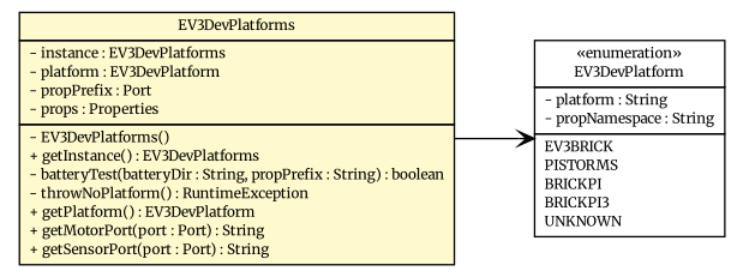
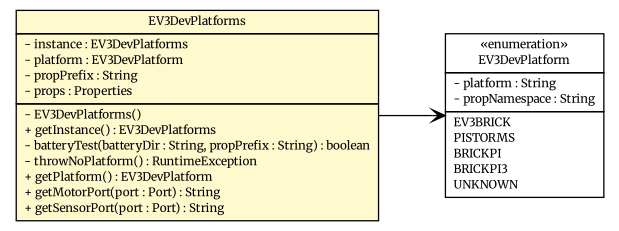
  digraph {
    nodesep=0.25
    ranksep=0.5
    rankdir=LR
    fontname=Merriweather
    node [fontcolor=black fontname=Merriweather fontsize=9.0 shape=plaintext]
    n1 [label=<<table title="ev3dev.hardware.EV3DevPlatform" border="0" cellborder="1" cellspacing="0" cellpadding="2" port="p" href="./EV3DevPlatform.html"> 		<tr><td><table border="0" cellspacing="0" cellpadding="1"> <tr><td align="center" balign="center"> &#171;enumeration&#187; </td></tr> <tr><td align="center" balign="center"> EV3DevPlatform </td></tr> 		</table></td></tr> 		<tr><td><table border="0" cellspacing="0" cellpadding="1"> <tr><td align="left" balign="left"> - platform : String </td></tr> <tr><td align="left" balign="left"> - propNamespace : String </td></tr> 		</table></td></tr> 		<tr><td><table border="0" cellspacing="0" cellpadding="1"> <tr><td align="left" balign="left"> EV3BRICK </td></tr> <tr><td align="left" balign="left"> PISTORMS </td></tr> <tr><td align="left" balign="left"> BRICKPI </td></tr> <tr><td align="left" balign="left"> BRICKPI3 </td></tr> <tr><td align="left" balign="left"> UNKNOWN </td></tr> 		</table></td></tr> 		</table>>]
-   n2 [label=<<table title="ev3dev.hardware.EV3DevPlatforms" border="0" cellborder="1" cellspacing="0" cellpadding="2" port="p" bgcolor="lemonChiffon" href="./EV3DevPlatforms.html"> 		<tr><td><table border="0" cellspacing="0" cellpadding="1"> <tr><td align="center" balign="center"> EV3DevPlatforms </td></tr> 		</table></td></tr> 		<tr><td><table border="0" cellspacing="0" cellpadding="1"> <tr><td align="left" balign="left"> - instance : EV3DevPlatforms </td></tr> <tr><td align="left" balign="left"> - platform : EV3DevPlatform </td></tr> <tr><td align="left" balign="left"> - propPrefix : Port </td></tr> <tr><td align="left" balign="left"> - props : Properties </td></tr> 		</table></td></tr> 		<tr><td><table border="0" cellspacing="0" cellpadding="1"> <tr><td align="left" balign="left"> - EV3DevPlatforms() </td></tr> <tr><td align="left" balign="left"> + getInstance() : EV3DevPlatforms </td></tr> <tr><td align="left" balign="left"> - batteryTest(batteryDir : String, propPrefix : String) : boolean </td></tr> <tr><td align="left" balign="left"> - throwNoPlatform() : RuntimeException </td></tr> <tr><td align="left" balign="left"> + getPlatform() : EV3DevPlatform </td></tr> <tr><td align="left" balign="left"> + getMotorPort(port : Port) : String </td></tr> <tr><td align="left" balign="left"> + getSensorPort(port : Port) : String </td></tr> 		</table></td></tr> 		</table>>]
+   n2 [label=<<table title="ev3dev.hardware.EV3DevPlatforms" border="0" cellborder="1" cellspacing="0" cellpadding="2" port="p" bgcolor="lemonChiffon" href="./EV3DevPlatforms.html"> 		<tr><td><table border="0" cellspacing="0" cellpadding="1"> <tr><td align="center" balign="center"> EV3DevPlatforms </td></tr> 		</table></td></tr> 		<tr><td><table border="0" cellspacing="0" cellpadding="1"> <tr><td align="left" balign="left"> - instance : EV3DevPlatforms </td></tr> <tr><td align="left" balign="left"> - platform : EV3DevPlatform </td></tr> <tr><td align="left" balign="left"> - propPrefix : String </td></tr> <tr><td align="left" balign="left"> - props : Properties </td></tr> 		</table></td></tr> 		<tr><td><table border="0" cellspacing="0" cellpadding="1"> <tr><td align="left" balign="left"> - EV3DevPlatforms() </td></tr> <tr><td align="left" balign="left"> + getInstance() : EV3DevPlatforms </td></tr> <tr><td align="left" balign="left"> - batteryTest(batteryDir : String, propPrefix : String) : boolean </td></tr> <tr><td align="left" balign="left"> - throwNoPlatform() : RuntimeException </td></tr> <tr><td align="left" balign="left"> + getPlatform() : EV3DevPlatform </td></tr> <tr><td align="left" balign="left"> + getMotorPort(port : Port) : String </td></tr> <tr><td align="left" balign="left"> + getSensorPort(port : Port) : String </td></tr> 		</table></td></tr> 		</table>>]
    n2 -> n1 [arrowhead=open color=black fontcolor=black fontname=Merriweather fontsize=10.0 headport=p labelfontname=Helvetica labelfontsize=10 tailport=p]
  }
